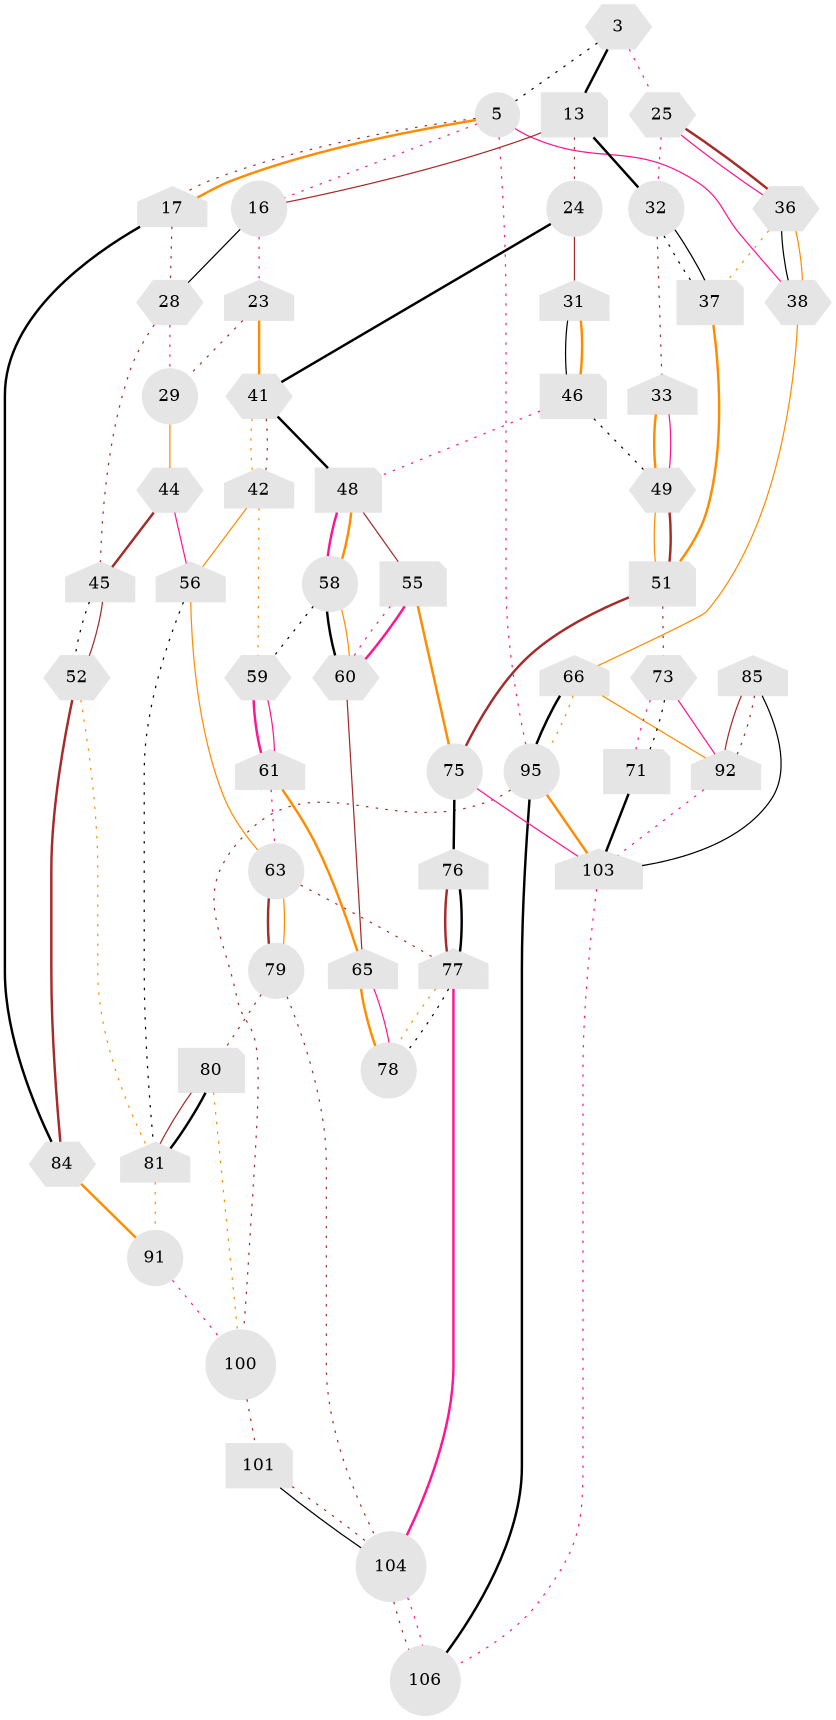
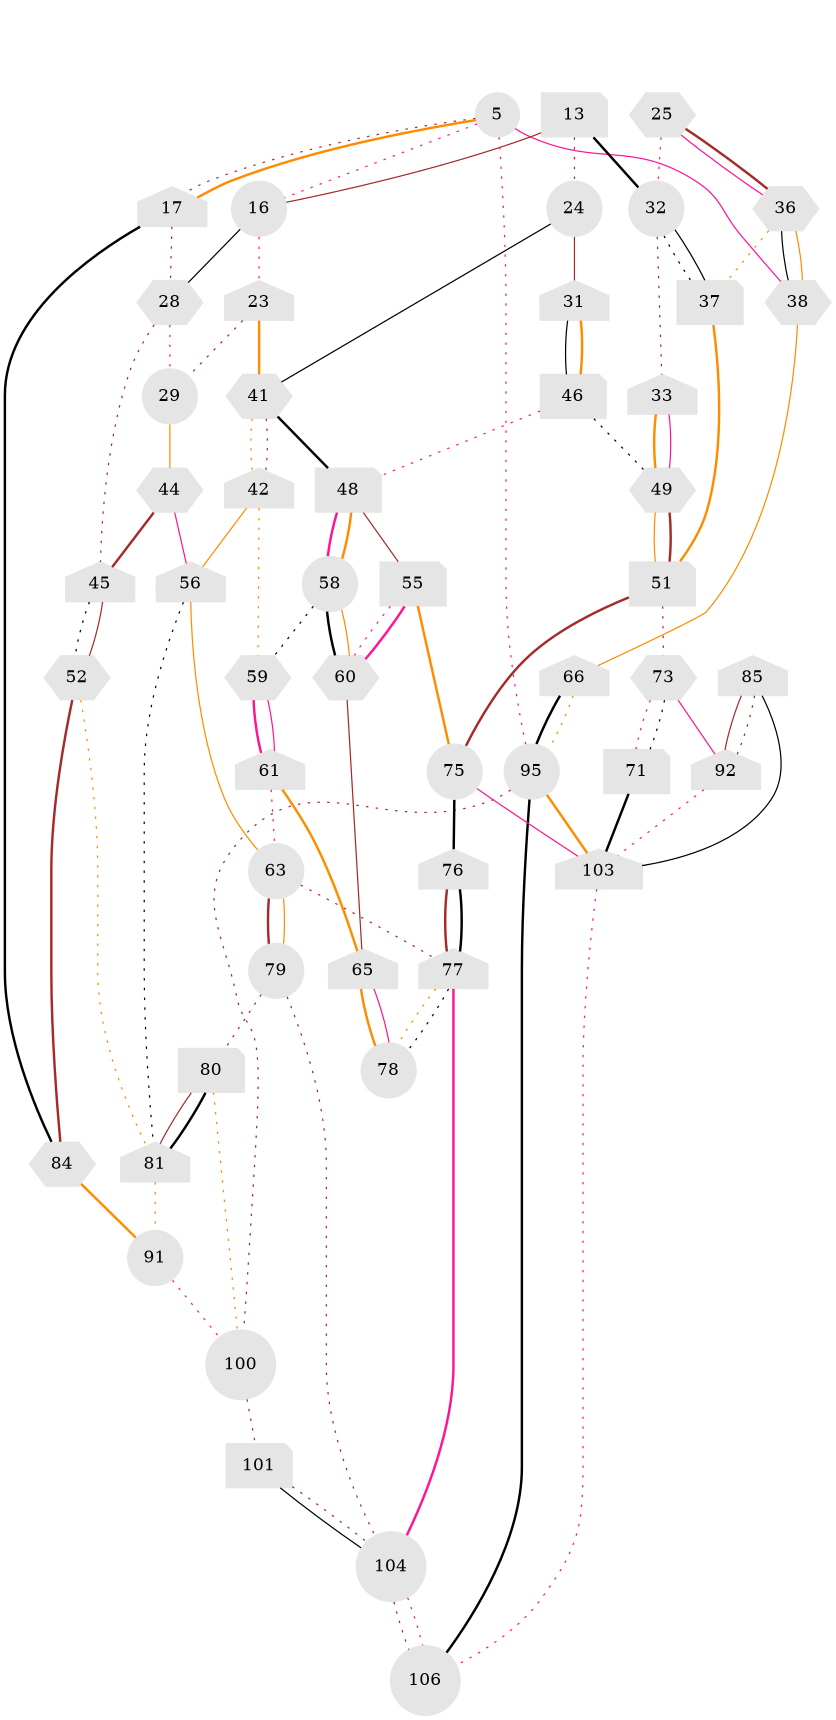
  graph {
    node [color=gray90 shape=house style=filled]
    edge [color=brown style=dotted]
-   3 [shape=hexagon super="+2"]
    5 [shape=circle super="+4"]
    13 [shape=note super="+9"]
    25 [shape=hexagon super="+11"]
    16 [shape=circle super="+6+7+10"]
    17
    38 [shape=hexagon]
    95 [shape=circle super="+88"]
    24 [shape=circle super="+21"]
    32 [shape=circle super="+12"]
    36 [shape=hexagon]
    23 [super="+15"]
    28 [shape=hexagon super="+19+18"]
    84 [shape=hexagon super="+53"]
    66
    103 [super="+102+96+97"]
    100 [shape=circle super="+87+90"]
    106 [shape=circle super="+105"]
    41 [shape=hexagon super="+22"]
    31 [super="+30"]
    33
    37 [shape=note]
    29 [shape=circle super="+27"]
    45 [super="+39+35"]
    91 [shape=circle super="+86+83"]
    44 [shape=hexagon super="+40+34"]
    42
    48 [shape=note super="+47"]
    46 [shape=note]
    52 [shape=hexagon]
    56 [super="+43"]
    49 [shape=hexagon]
    51 [shape=note super="+50"]
    n34 [label=73 shape=hexagon super="+69"]
    75 [shape=circle super="+74"]
    92 [super="+67+68"]
    59 [shape=hexagon]
    55 [shape=note]
    58 [shape=circle]
    81 [super="+57"]
    63 [shape=circle super="+62"]
    61
    60 [shape=hexagon]
    71 [shape=note]
    76
    65 [super="+64"]
    77
    79 [shape=circle]
    78 [shape=circle]
    104 [shape=circle super="+99+93"]
    80 [shape=note]
    101 [shape=note super="+94"]
    85
-   3 -- 5 [color=black]
-   3 -- 13 [color=black style=bold]
-   3 -- 25 [color=deeppink weight=2]
    5 -- 16 [color=deeppink]
    5 -- 17
    5 -- 17 [color=darkorange style=bold]
    5 -- 38 [color=deeppink style=solid]
    5 -- 95 [color=deeppink weight=2]
    13 -- 16 [style=solid]
    13 -- 24 [weight=2]
    13 -- 32 [color=black style=bold]
    25 -- 32 [color=deeppink]
    25 -- 36 [color=deeppink style=solid]
    25 -- 36 [style=bold]
    16 -- 23 [color=deeppink weight=2]
    16 -- 28 [color=black style=solid]
    17 -- 28
    17 -- 84 [color=black style=bold]
    38 -- 66 [color=darkorange style=solid]
    95 -- 103 [color=darkorange style=bold]
    95 -- 100
    95 -- 106 [color=black style=bold]
-   24 -- 41 [color=black style=bold]
+   24 -- 41 [color=black style=solid]
    24 -- 31 [style=solid weight=2]
    32 -- 33
    32 -- 37 [color=black]
    32 -- 37 [color=black style=solid]
    36 -- 38 [color=black style=solid]
    36 -- 38 [color=darkorange style=solid]
    36 -- 37 [color=darkorange]
    23 -- 41 [color=darkorange style=bold]
    23 -- 29 [weight=2]
    28 -- 29 [color=deeppink]
    28 -- 45 [weight=2]
    84 -- 91 [color=darkorange style=bold weight=2]
    66 -- 95 [color=black style=bold]
    66 -- 95 [color=darkorange]
-   66 -- 92 [color=darkorange style=solid]
    103 -- 106 [color=deeppink weight=2]
    100 -- 101 [weight=2]
    41 -- 42 [color=darkorange]
    41 -- 42
    41 -- 48 [color=black style=bold]
    31 -- 46 [color=black style=solid]
    31 -- 46 [color=darkorange style=bold]
    33 -- 49 [color=darkorange style=bold]
    33 -- 49 [color=deeppink style=solid]
    37 -- 51 [color=darkorange style=bold]
    29 -- 44 [color=darkorange style=solid weight=2]
    45 -- 52 [color=black]
    45 -- 52 [style=solid]
    91 -- 100 [color=deeppink weight=2]
    44 -- 45 [style=bold weight=2]
    44 -- 56 [color=deeppink style=solid]
    42 -- 56 [color=darkorange style=solid]
    42 -- 59 [color=darkorange]
    48 -- 55 [style=solid]
    48 -- 58 [color=deeppink style=bold]
    48 -- 58 [color=darkorange style=bold]
    46 -- 48 [color=deeppink]
    46 -- 49 [color=black]
    52 -- 84 [style=bold]
    52 -- 81 [color=darkorange]
    56 -- 81 [color=black]
    56 -- 63 [color=darkorange style=solid]
    49 -- 51 [color=darkorange style=solid]
    49 -- 51 [style=bold]
    51 -- n34
    51 -- 75 [style=bold]
    n34 -- 92 [color=deeppink style=solid]
    n34 -- 71 [color=deeppink weight=2]
    n34 -- 71 [color=black]
    75 -- 103 [color=deeppink style=solid weight=2]
    75 -- 76 [color=black style=bold]
    92 -- 103 [color=deeppink]
    59 -- 61 [color=deeppink style=bold]
    59 -- 61 [color=deeppink style=solid]
    55 -- 75 [color=darkorange style=bold]
    55 -- 60 [color=deeppink]
    55 -- 60 [color=deeppink style=bold]
    58 -- 59 [color=black]
    58 -- 60 [color=black style=bold]
    58 -- 60 [color=darkorange style=solid]
    81 -- 91 [color=darkorange]
    63 -- 77
    63 -- 79 [style=bold]
    63 -- 79 [color=darkorange style=solid]
    61 -- 63 [color=deeppink]
    61 -- 65 [color=darkorange style=bold]
    60 -- 65 [style=solid]
    71 -- 103 [color=black style=bold]
    76 -- 77 [style=bold]
    76 -- 77 [color=black style=bold]
    65 -- 78 [color=darkorange style=bold weight=2]
    65 -- 78 [color=deeppink style=solid]
    77 -- 78 [color=darkorange]
    77 -- 78 [color=black]
    77 -- 104 [color=deeppink style=bold]
    79 -- 104
    79 -- 80
    104 -- 106 [weight=2]
    104 -- 106 [color=deeppink]
    80 -- 100 [color=darkorange]
    80 -- 81 [style=solid]
    80 -- 81 [color=black style=bold]
    101 -- 104 [color=black style=solid weight=2]
    101 -- 104
    85 -- 103 [color=black style=solid]
    85 -- 92 [style=solid weight=2]
    85 -- 92
  }
